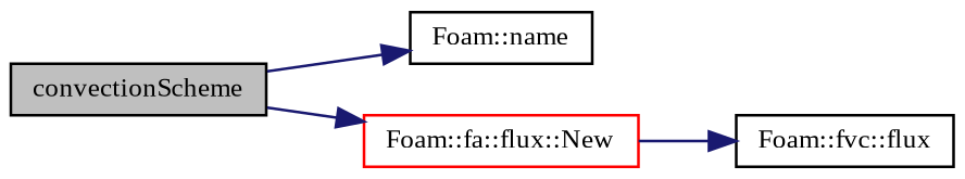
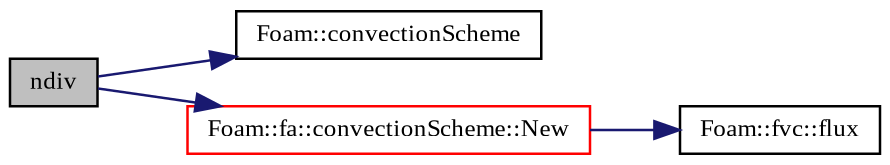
  digraph {
    fontname="Liberation Serif"
    rankdir=LR
    node [color=black fontname="Liberation Serif" fontsize=10 shape=record]
    edge [color=midnightblue fontname="Liberation Serif" fontsize=10 labelfontname=Helvetica labelfontsize=10 style=solid]
-   n1 [fillcolor=grey75 fontcolor=black height=0.2 label=convectionScheme style=filled width=0.4]
-   n2 [height=0.2 label="Foam::name" width=0.4]
-   n3 [color=red height=0.2 label="Foam::fa::flux::New" width=0.4]
+   n1 [fillcolor=grey75 fontcolor=black height=0.2 label=ndiv style=filled width=0.4]
+   n2 [height=0.2 label="Foam::convectionScheme" width=0.4]
+   n3 [color=red height=0.2 label="Foam::fa::convectionScheme::New" width=0.4]
    n4 [height=0.2 label="Foam::fvc::flux" width=0.4]
    n1 -> n2
    n1 -> n3
    n3 -> n4
  }
